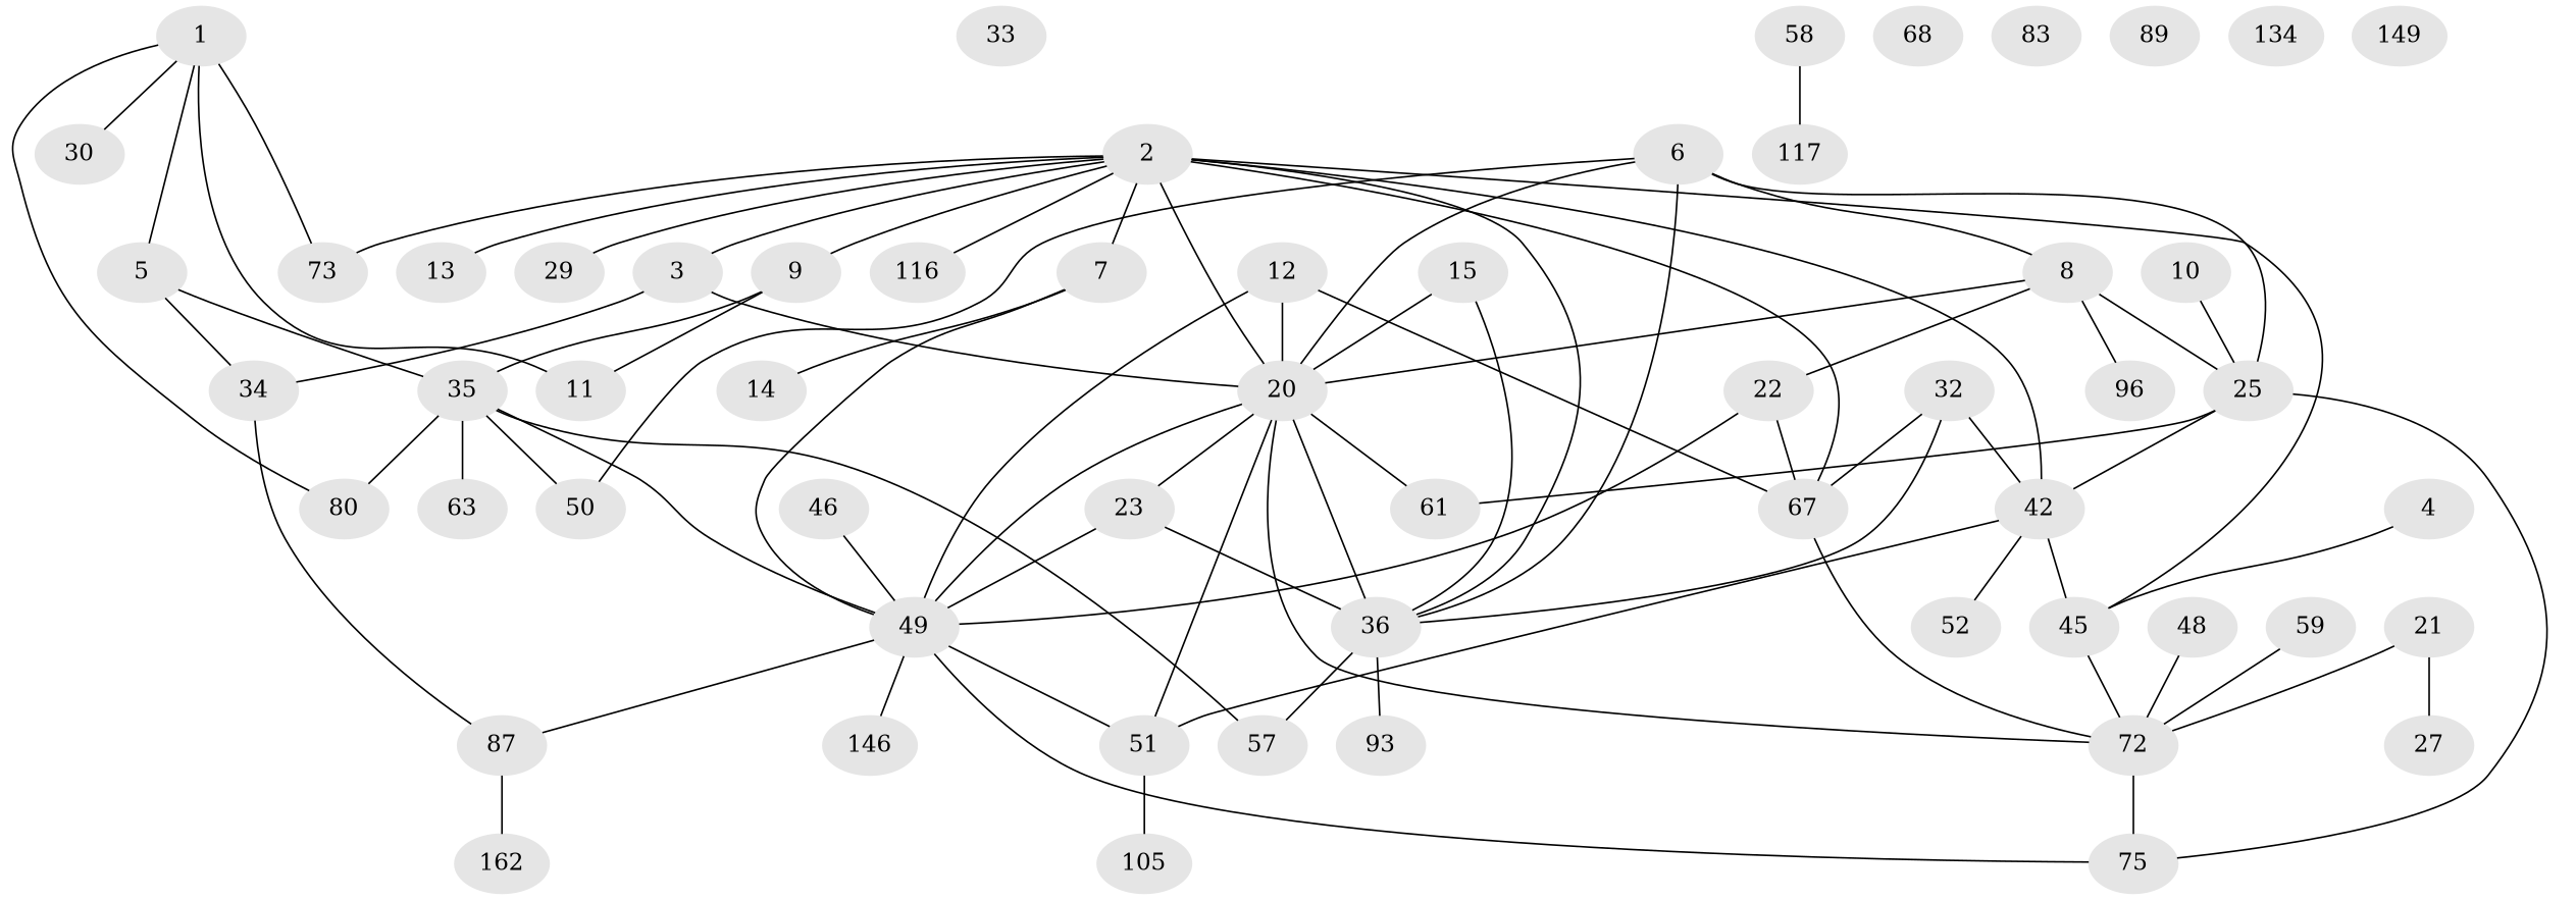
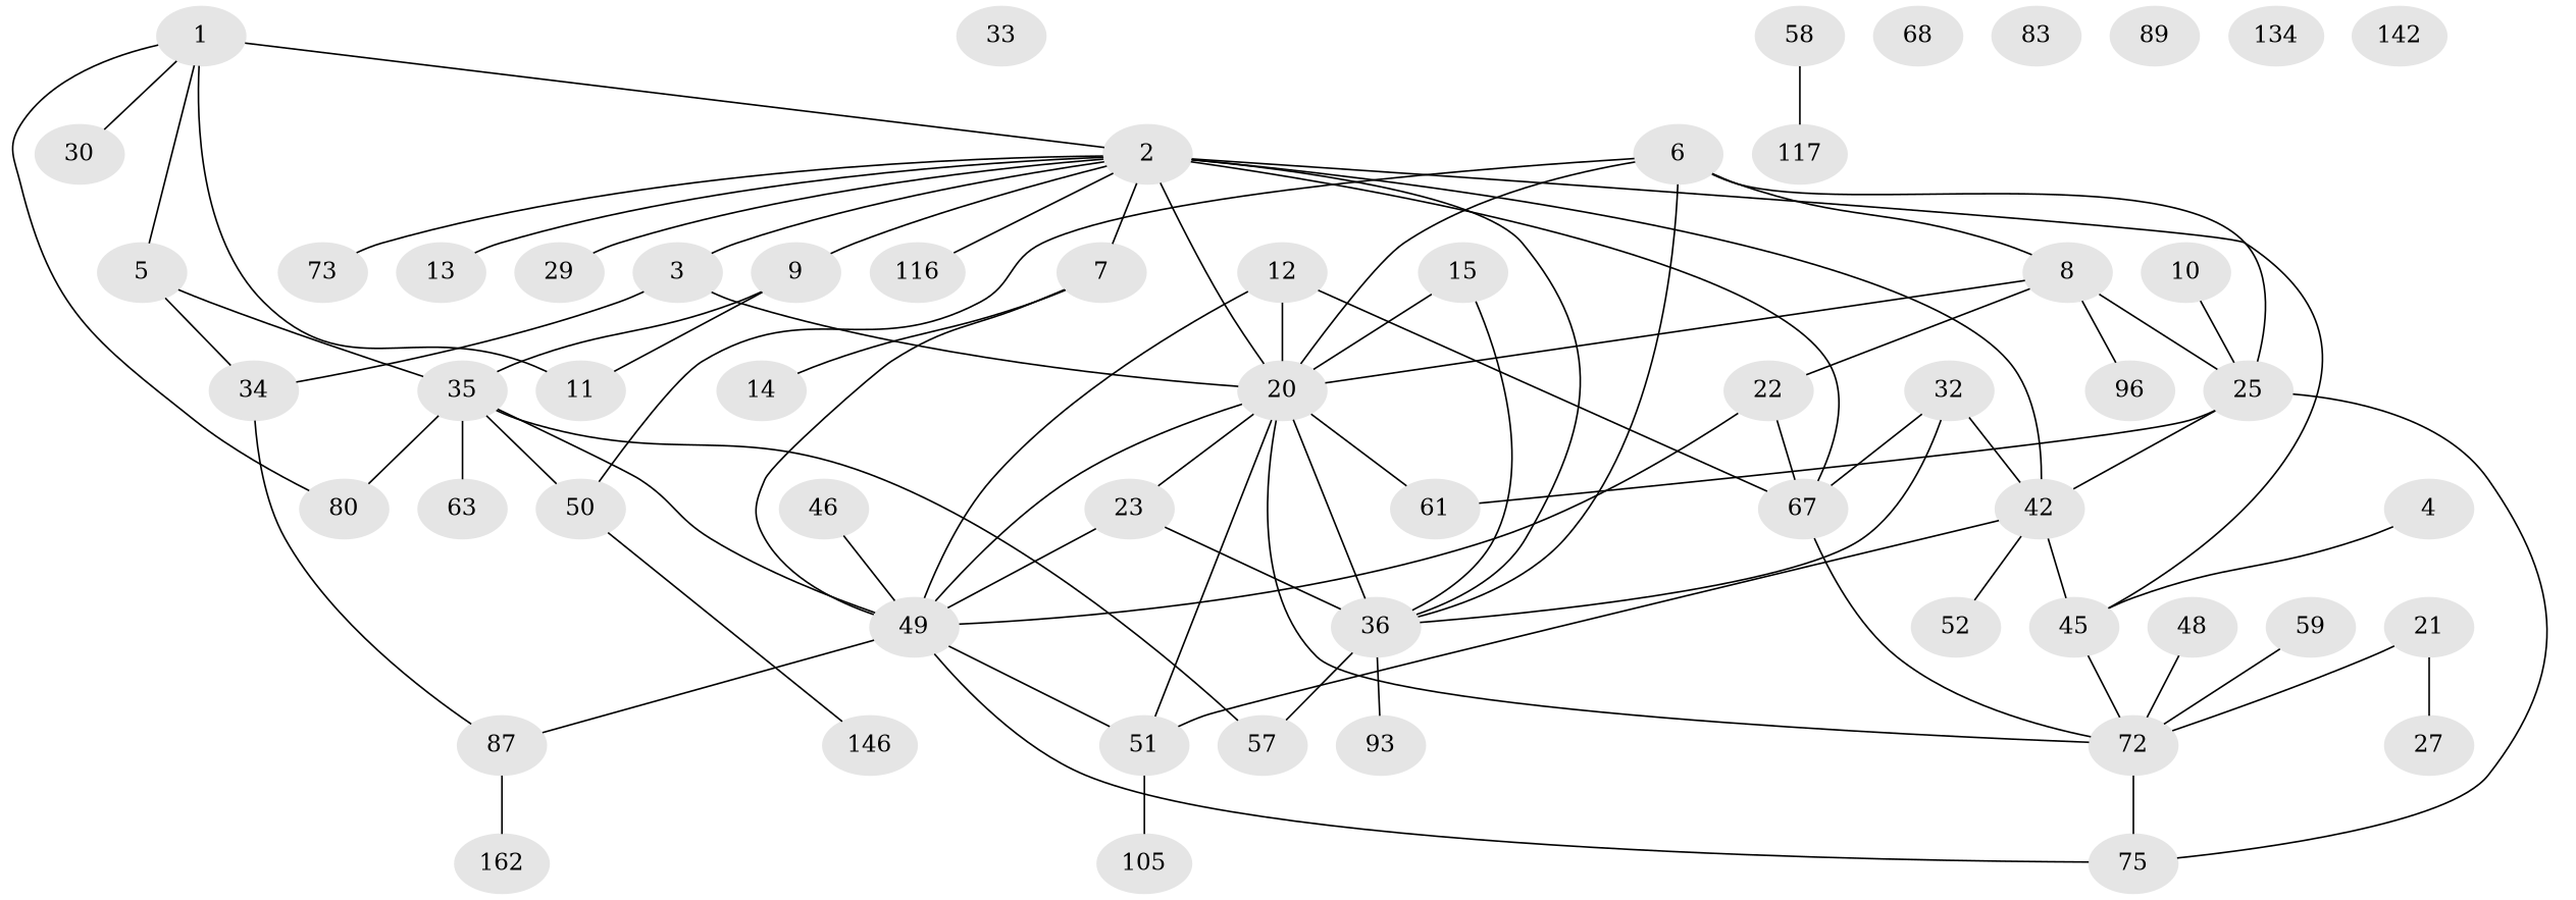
  graph {
    node [color=gray90 style=filled]
    1 [super="+133+24"]
    2 [super="+115+17+85"]
    5 [super="+56"]
    11 [super="+18+54"]
    30 [super="+81"]
    80 [super="+98"]
    3 [super="+147"]
    7 [super="+139+130"]
    9 [super="+66"]
    13 [super="+114"]
    20 [super="+74+60+44+84"]
    29
    36 [super="+43+41+78+51"]
    42 [super="+79+101"]
    45 [super="+82"]
    67 [super="+113"]
    73
    116
    34 [super="+88"]
    35 [super="+100+94+37"]
    14
    49 [super="+120+141+95"]
    23 [super="+86"]
    n24 [label=51 super="+90+97"]
    61 [super="+121"]
    72 [super="+131+77"]
    57 [super="+75"]
    93
    52 [super="+127"]
    87 [super="+118"]
    4
    50 [super="+65"]
    63 [super="+143"]
    6 [super="+16+69"]
    8 [super="+92+70+26"]
    25 [super="+31+38"]
    22 [super="+40+109"]
    96
    n39 [label=75]
    146
    10 [super="+58"]
    12
    15 [super="+102"]
    105
    21 [super="+108"]
    27 [super="+28+124"]
    32 [super="+145+119+91+111"]
    33
    n49 [label=162]
    46
    48
    n52 [label=58 super="+125"]
    117
    59
    68
    83
    89
    134
-   142 [label=149]
-   1 -- 73
+   142
+   1 -- 2
    1 -- 5
    1 -- 11
    1 -- 30
    1 -- 80
    2 -- 3
    2 -- 7
    2 -- 9
    2 -- 13
    2 -- 20 [weight=3]
    2 -- 29
    2 -- 36
    2 -- 42 [weight=2]
    2 -- 45
    2 -- 67
    2 -- 73
    2 -- 116
    5 -- 34
    5 -- 35
    3 -- 20
    3 -- 34
    7 -- 14
    7 -- 49
    9 -- 11
    9 -- 35
    20 -- 36 [weight=2]
    20 -- 49
    20 -- 23
    20 -- n24
    20 -- 61
    20 -- 72
    36 -- 57
    36 -- 93
    42 -- 45
    42 -- n24
    42 -- 52
    45 -- 72
    67 -- 72
    34 -- 87
    35 -- 80
    35 -- 49
    35 -- 57
    35 -- 50
    35 -- 63
    49 -- n24
    49 -- 87
    49 -- n39
-   49 -- 146
+   50 -- 146
    23 -- 36 [weight=2]
    23 -- 49
    n24 -- 105
    72 -- n39
    87 -- n49
    4 -- 45
    6 -- 20 [weight=2]
    6 -- 36
    6 -- 50
    6 -- 8 [weight=2]
    6 -- 25
    8 -- 20
    8 -- 25
    8 -- 22
    8 -- 96
    25 -- 42
    25 -- 61
    25 -- n39
    22 -- 67
    22 -- 49
    10 -- 25
    12 -- 20
    12 -- 67
    12 -- 49
    15 -- 20
    15 -- 36
    21 -- 72
    21 -- 27
    32 -- 36
    32 -- 42
    32 -- 67
    46 -- 49
    48 -- 72
    n52 -- 117
    59 -- 72
  }
